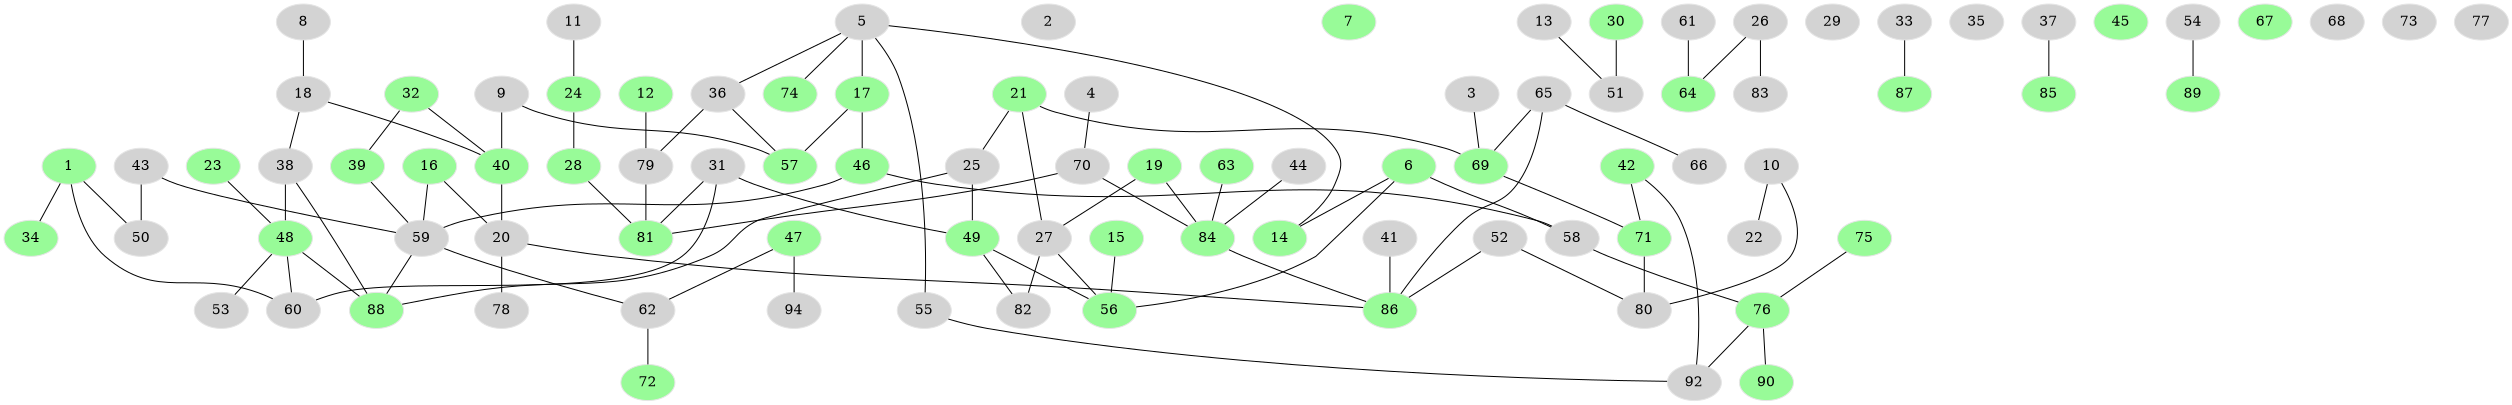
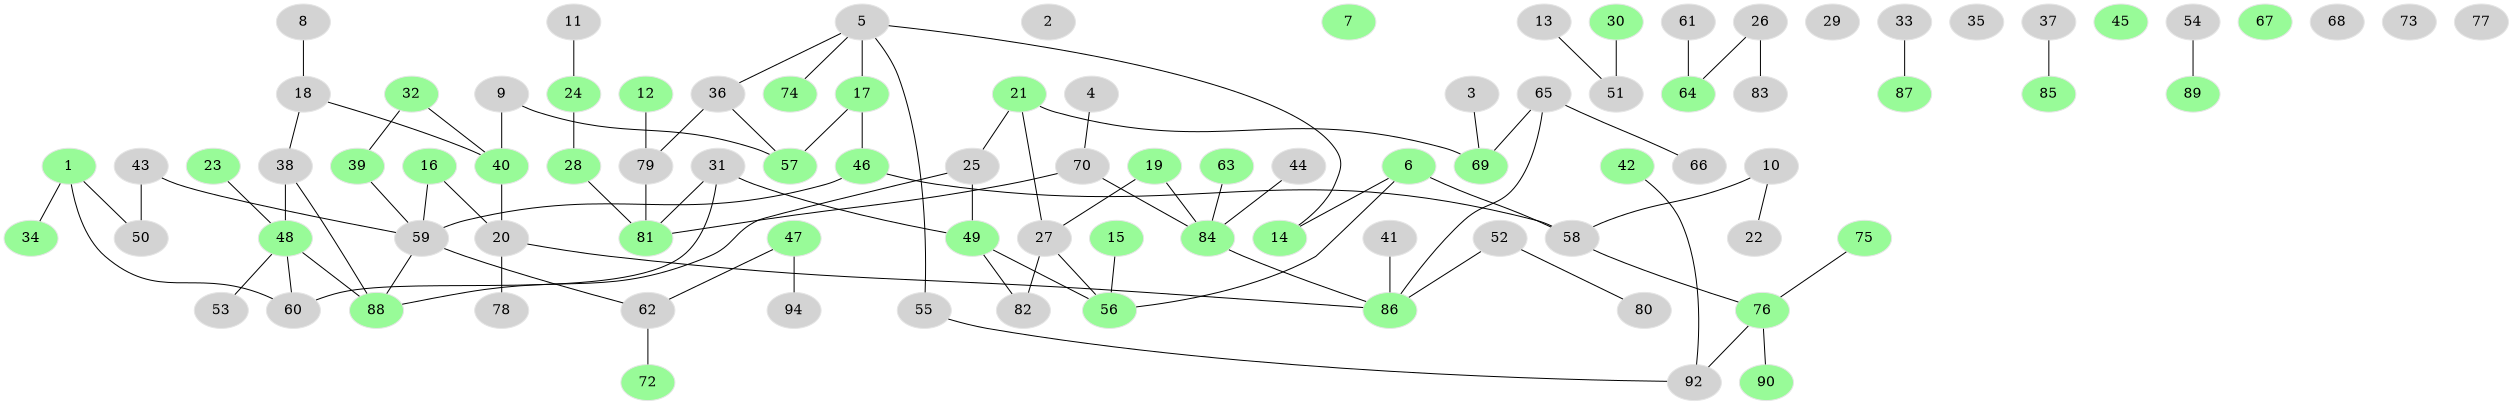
  graph {
    node [color=gray90 fillcolor=lightgrey style=filled]
    1 [fillcolor=palegreen]
    34 [fillcolor=palegreen]
    50
    60
    2
    69 [fillcolor=palegreen]
    3
-   71 [fillcolor=palegreen]
    4
    70
    84 [fillcolor=palegreen]
    81 [fillcolor=palegreen]
    14 [fillcolor=palegreen]
    5
    17 [fillcolor=palegreen]
    36
    55
    74 [fillcolor=palegreen]
    57 [fillcolor=palegreen]
    46 [fillcolor=palegreen]
    79
    92
    6 [fillcolor=palegreen]
    56 [fillcolor=palegreen]
    58
    76 [fillcolor=palegreen]
    7 [fillcolor=palegreen]
    8
    18
    40 [fillcolor=palegreen]
    38
    9
    20
    10
    22
    24 [fillcolor=palegreen]
    11
    28 [fillcolor=palegreen]
    12 [fillcolor=palegreen]
    13
    51
    15 [fillcolor=palegreen]
    16 [fillcolor=palegreen]
    59
    78
    86 [fillcolor=palegreen]
    88 [fillcolor=palegreen]
    62
    48 [fillcolor=palegreen]
    19 [fillcolor=palegreen]
    27
    82
    21 [fillcolor=palegreen]
    25
    49 [fillcolor=palegreen]
    23 [fillcolor=palegreen]
    53
    64 [fillcolor=palegreen]
    26
    83
    29
    30 [fillcolor=palegreen]
    31
    32 [fillcolor=palegreen]
    39 [fillcolor=palegreen]
    87 [fillcolor=palegreen]
    33
    35
    85 [fillcolor=palegreen]
    37
    41
    90 [fillcolor=palegreen]
    42 [fillcolor=palegreen]
    80
    43
    44
    45 [fillcolor=palegreen]
    47 [fillcolor=palegreen]
    n79 [label=94]
    72 [fillcolor=palegreen]
    52
    89 [fillcolor=palegreen]
    54
    61
    63 [fillcolor=palegreen]
    65
    66
    67 [fillcolor=palegreen]
    68
    73
    75 [fillcolor=palegreen]
    77
    1 -- 34
    1 -- 50
    1 -- 60
-   69 -- 71
    3 -- 69
-   71 -- 80
    4 -- 70
    70 -- 84
    70 -- 81
    84 -- 86
    5 -- 14
    5 -- 17
    5 -- 36
    5 -- 55
    5 -- 74
    17 -- 57
    17 -- 46
    36 -- 57
    36 -- 79
    55 -- 92
    46 -- 58
    46 -- 59
    79 -- 81
    6 -- 14
    6 -- 56
    6 -- 58
    58 -- 76
    76 -- 92
    76 -- 90
    8 -- 18
    18 -- 40
    18 -- 38
    40 -- 20
    38 -- 88
    38 -- 48
    9 -- 57
    9 -- 40
    20 -- 78
    20 -- 86
-   10 -- 80
+   10 -- 58
    10 -- 22
    24 -- 28
    11 -- 24
    28 -- 81
    12 -- 79
    13 -- 51
    15 -- 56
    16 -- 20
    16 -- 59
    59 -- 88
    59 -- 62
    62 -- 72
    48 -- 60
    48 -- 88
    48 -- 53
    19 -- 84
    19 -- 27
    27 -- 56
    27 -- 82
    21 -- 69
    21 -- 27
    21 -- 25
    25 -- 88
    25 -- 49
    49 -- 56
    49 -- 82
    23 -- 48
    26 -- 64
    26 -- 83
    30 -- 51
    31 -- 60
    31 -- 81
    31 -- 49
    32 -- 40
    32 -- 39
    39 -- 59
    33 -- 87
    37 -- 85
    41 -- 86
-   42 -- 71
    42 -- 92
    43 -- 50
    43 -- 59
    44 -- 84
    47 -- 62
    47 -- n79
    52 -- 86
    52 -- 80
    54 -- 89
    61 -- 64
    63 -- 84
    65 -- 69
    65 -- 86
    65 -- 66
    75 -- 76
  }
